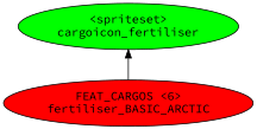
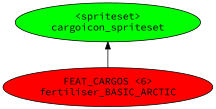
  digraph {
    rankdir=BT
    fontname="Source Code Pro"
    node [style=filled fontname="Source Code Pro"]
-   n1 [fillcolor=green label="<spriteset>\ncargoicon_fertiliser"]
+   n1 [fillcolor=green label="<spriteset>\ncargoicon_spriteset"]
    n2 [fillcolor=red label="FEAT_CARGOS <6>\nfertiliser_BASIC_ARCTIC"]
    n2 -> n1 [fontname="Source Code Pro"]
  }
